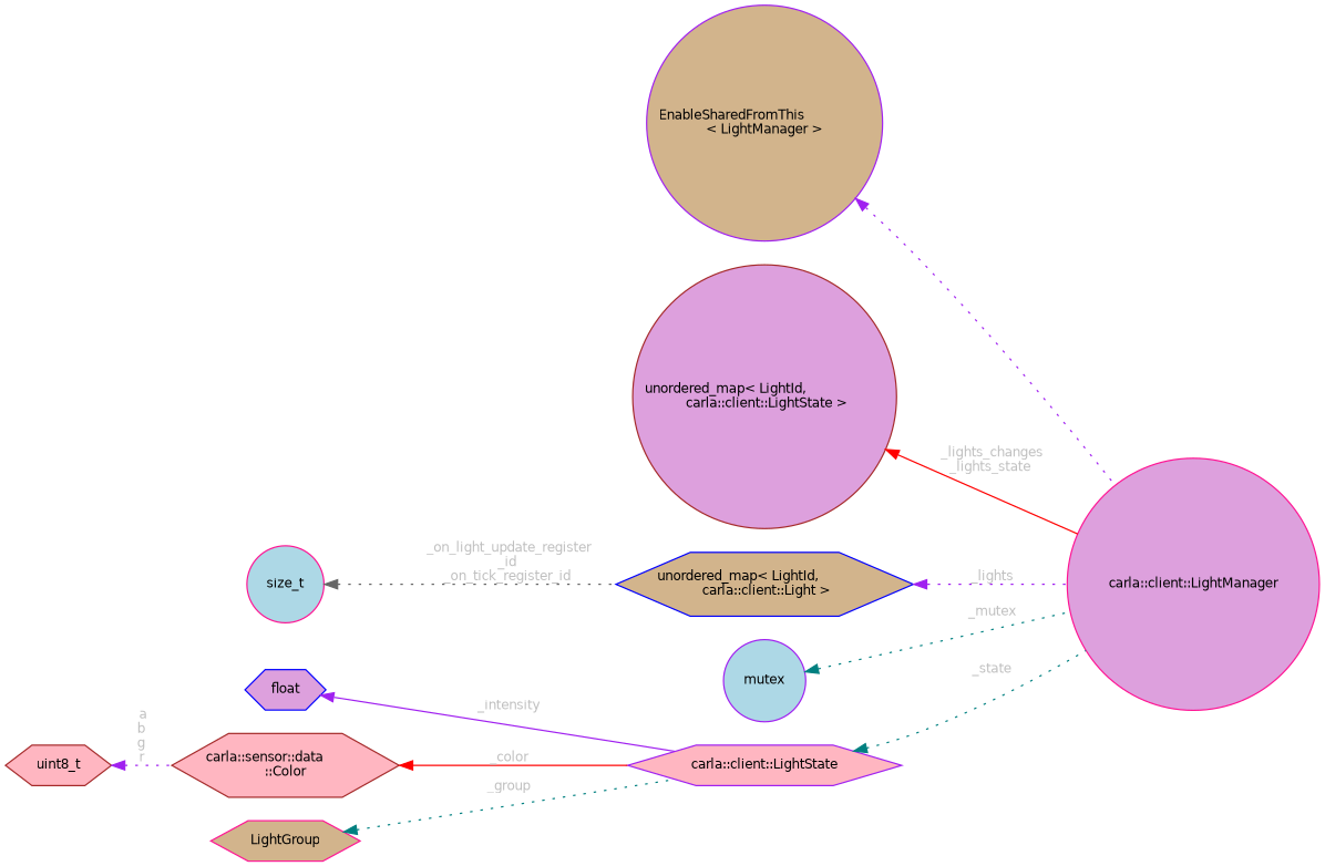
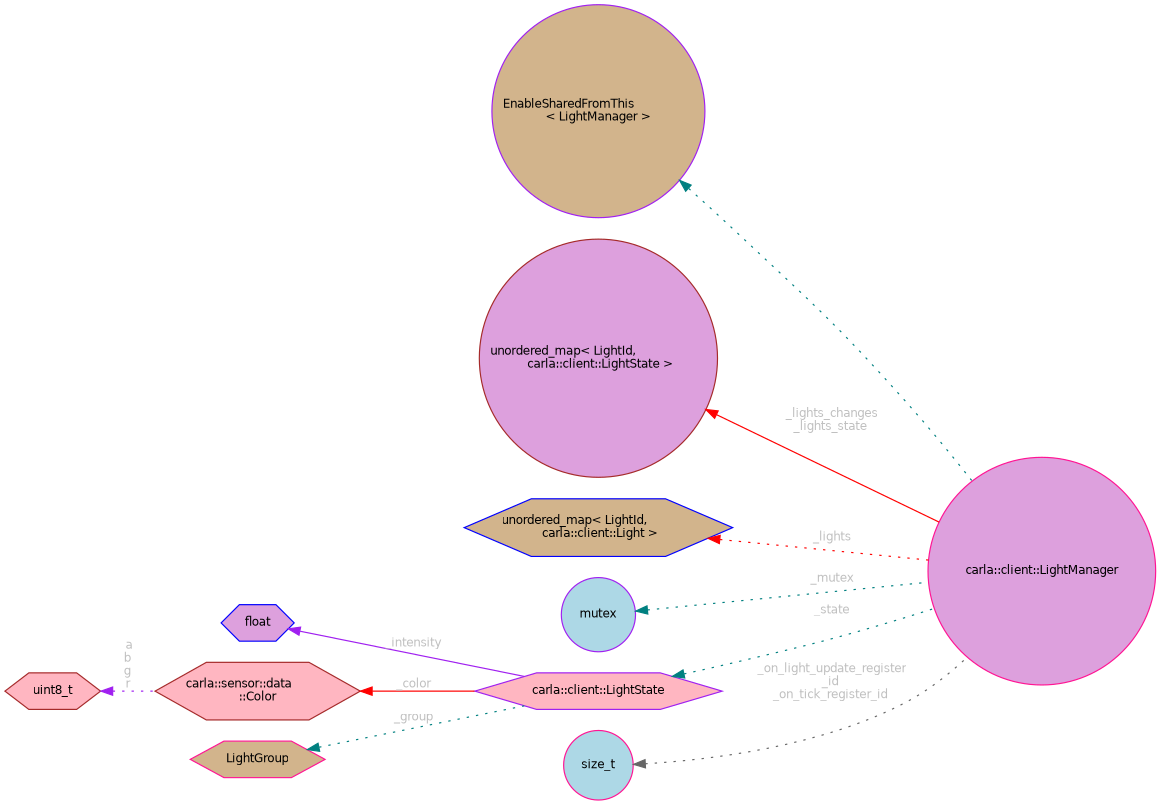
  digraph {
    rankdir=LR
    node [color=deeppink fillcolor=plum fontname=Helvetica fontsize=10 shape=hexagon style=filled]
    edge [color=purple dir=back fontname=Helvetica fontsize=10 labelfontname=Helvetica labelfontsize=10 style=dotted fontcolor=grey]
    n1 [fontcolor=black height=0.2 label="carla::client::LightManager" shape=circle width=0.4]
    n2 [color=purple fillcolor=tan height=0.2 label="EnableSharedFromThis\l\< LightManager \>" shape=circle width=0.4]
    n3 [color=brown height=0.2 label="unordered_map\< LightId,\l carla::client::LightState \>" shape=circle width=0.4]
    n4 [color=blue fillcolor=tan height=0.2 label="unordered_map\< LightId,\l carla::client::Light \>" width=0.4]
    n5 [color=purple fillcolor=lightblue height=0.2 label=mutex shape=circle width=0.4]
    n6 [color=purple fillcolor=lightpink height=0.2 label="carla::client::LightState" width=0.4]
    n7 [color=blue height=0.2 label=float width=0.4]
    n8 [color=brown fillcolor=lightpink height=0.2 label="carla::sensor::data\l::Color" width=0.4]
    n9 [color=brown fillcolor=lightpink height=0.2 label=uint8_t width=0.4]
    n10 [fillcolor=tan height=0.2 label=LightGroup width=0.4]
    n11 [fillcolor=lightblue height=0.2 label=size_t shape=circle width=0.4]
-   n2 -> n1 [fontcolor=""]
+   n2 -> n1 [color=teal fontcolor=""]
    n3 -> n1 [color=red label=" _lights_changes\n_lights_state" style=solid]
-   n4 -> n1 [label=" _lights"]
+   n4 -> n1 [color=red label=" _lights"]
    n5 -> n1 [color=teal label=" _mutex"]
    n6 -> n1 [color=teal label=" _state"]
    n7 -> n6 [label=" _intensity" style=solid]
    n8 -> n6 [color=red label=" _color" style=solid]
    n9 -> n8 [label=" a\nb\ng\nr"]
    n10 -> n6 [color=teal label=" _group"]
-   n11 -> n4 [color=gray40 label=" _on_light_update_register\l_id\n_on_tick_register_id"]
+   n11 -> n1 [color=gray40 label=" _on_light_update_register\l_id\n_on_tick_register_id"]
  }
